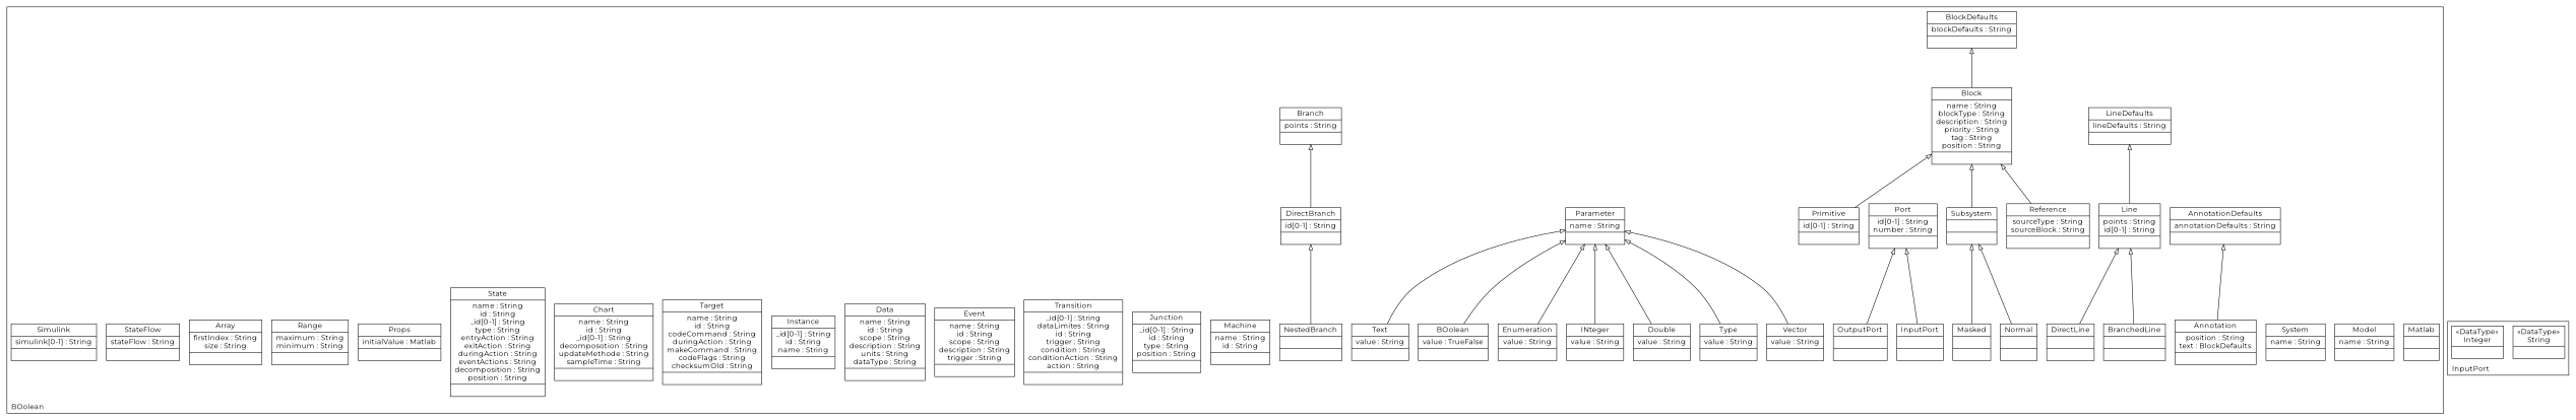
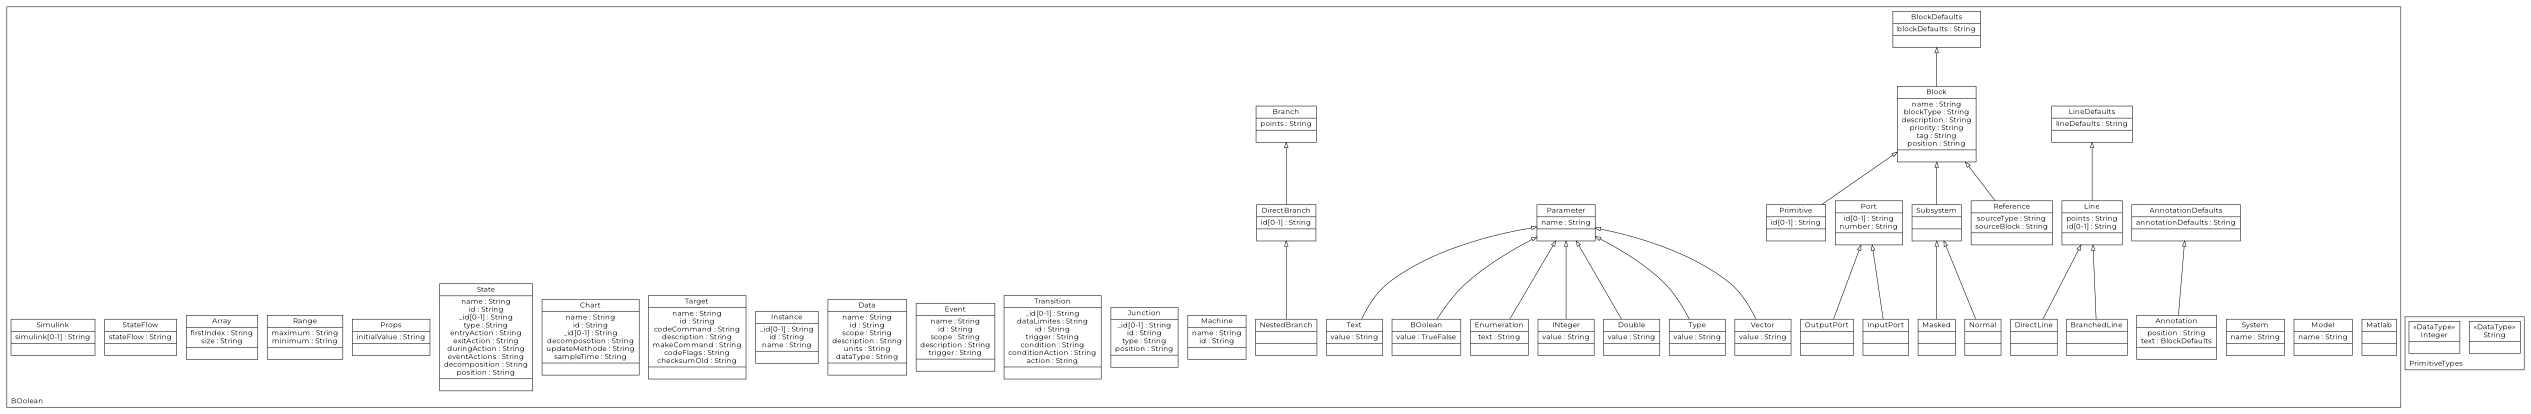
  digraph {
    compound=true
    fontname=Montserrat
    labeljust=l
    labelloc=t
    nodeSep=0.75
    rankdir=BT
    node [fontname=Montserrat shape=record]
    edge [arrowhead=onormal constraint=true fontname=Montserrat group=Parameter minlen=2]
    n1 [label="{Matlab| | }"]
    n2 [label="{BlockDefaults|blockDefaults : String| }"]
    n3 [label="{Model|name : String| }"]
    n4 [label="{AnnotationDefaults|annotationDefaults : String| }"]
    n5 [label="{LineDefaults|lineDefaults : String| }"]
    n6 [label="{System|name : String| }"]
    n7 [label="{Subsystem| | }"]
    n8 [label="{Block|name : String\nblockType : String\ndescription : String\npriority : String\ntag : String\nposition : String| }"]
    n9 [label="{Annotation|position : String\ntext : BlockDefaults| }"]
    n10 [label="{Line|points : String\nid[0-1] : String| }"]
    n11 [label="{DirectLine| | }"]
    n12 [label="{InputPort| | }"]
    n13 [label="{Port|id[0-1] : String\nnumber : String| }"]
    n14 [label="{Branch|points : String| }"]
    n15 [label="{BranchedLine| | }"]
    n16 [label="{Primitive|id[0-1] : String| }"]
    n17 [label="{Reference|sourceType : String\nsourceBlock : String| }"]
    n18 [label="{Masked| | }"]
    n19 [label="{Normal| | }"]
    n20 [label="{Parameter|name : String| }"]
    n21 [label="{OutputPort| | }"]
    n22 [label="{Type|value : String| }"]
    n23 [label="{Double|value : String| }"]
    n24 [label="{INteger|value : String| }"]
-   n25 [label="{Enumeration|value : String| }"]
+   n25 [label="{Enumeration|text : String| }"]
    n26 [label="{BOolean|value : TrueFalse| }"]
    n27 [label="{Text|value : String| }"]
    n28 [label="{Vector|value : String| }"]
    n29 [label="{DirectBranch|id[0-1] : String| }"]
    n30 [label="{NestedBranch| | }"]
    n31 [label="{Machine|name : String\nid : String| }"]
    n32 [label="{Junction|_id[0-1] : String\nid : String\ntype : String\nposition : String| }"]
    n33 [label="{Transition|_id[0-1] : String\ndataLimites : String\nid : String\ntrigger : String\ncondition : String\nconditionAction : String\naction : String| }"]
    n34 [label="{Event|name : String\nid : String\nscope : String\ndescription : String\ntrigger : String| }"]
    n35 [label="{Data|name : String\nid : String\nscope : String\ndescription : String\nunits : String\ndataType : String| }"]
    n36 [label="{Instance|_id[0-1] : String\nid : String\nname : String| }"]
-   n37 [label="{Target|name : String\nid : String\ncodeCommand : String\nduringAction : String\nmakeCommand : String\ncodeFlags : String\nchecksumOld : String| }"]
+   n37 [label="{Target|name : String\nid : String\ncodeCommand : String\ndescription : String\nmakeCommand : String\ncodeFlags : String\nchecksumOld : String| }"]
    n38 [label="{Chart|name : String\nid : String\n_id[0-1] : String\ndecomposotion : String\nupdateMethode : String\nsampleTime : String| }"]
    n39 [label="{State|name : String\nid : String\n_id[0-1] : String\ntype : String\nentryAction : String\nexitAction : String\nduringAction : String\neventActions : String\ndecomposition : String\nposition : String| }"]
-   n40 [label="{Props|initialValue : Matlab| }"]
+   n40 [label="{Props|initialValue : String| }"]
    n41 [label="{Range|maximum : String\nminimum : String| }"]
    n42 [label="{Array|firstIndex : String\nsize : String| }"]
    n43 [label="{StateFlow|stateFlow : String| }"]
    n44 [label="{Simulink|simulink[0-1] : String| }"]
    n45 [label="{&#171;DataType&#187;\nString|}"]
    n46 [label="{&#171;DataType&#187;\nInteger|}"]
    subgraph cluster_1 {
      color=black
      label=BOolean
      n1
      n2
      n3
      n4
      n5
      n6
      n7
      n8
      n9
      n10
      n11
      n12
      n13
      n14
      n15
      n16
      n17
      n18
      n19
      n20
      n21
      n22
      n23
      n24
      n25
      n26
      n27
      n28
      n29
      n30
      n31
      n32
      n33
      n34
      n35
      n36
      n37
      n38
      n39
      n40
      n41
      n42
      n43
      n44
    }
    subgraph cluster_2 {
      color=black
-     label=InputPort
+     label=PrimitiveTypes
      n45
      n46
    }
    n7 -> n8 [group=Block]
    n8 -> n2 [group=BlockDefaults]
    n9 -> n4 [group=AnnotationDefaults]
    n10 -> n5 [group=LineDefaults]
    n11 -> n10 [group=Line]
    n12 -> n13 [group=Port]
    n15 -> n10 [group=Line]
    n16 -> n8 [group=Block]
    n17 -> n8 [group=Block]
    n18 -> n7 [group=Subsystem]
    n19 -> n7 [group=Subsystem]
    n21 -> n13 [group=Port]
    n22 -> n20
    n23 -> n20
    n24 -> n20
    n25 -> n20
    n26 -> n20
    n27 -> n20
    n28 -> n20
    n29 -> n14 [group=Branch]
    n30 -> n29 [group=Branch]
  }
